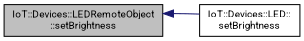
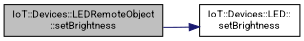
  digraph {
    rankdir=LR
    fontname=Roboto
    node [color=black fontname=Roboto fontsize=10 shape=record style=filled]
    n1 [fillcolor=grey75 fontcolor=black height=0.2 label="IoT::Devices::LEDRemoteObject\l::setBrightness" width=0.4]
    n2 [fillcolor=white height=0.2 label="IoT::Devices::LED::\lsetBrightness" width=0.4]
-   n2 -> n1 [color=midnightblue fontname=Roboto fontsize=10 labelfontname=Helvetica labelfontsize=10 style=solid]
+   n1 -> n2 [color=midnightblue fontname=Roboto fontsize=10 labelfontname=Helvetica labelfontsize=10 style=solid]
  }
